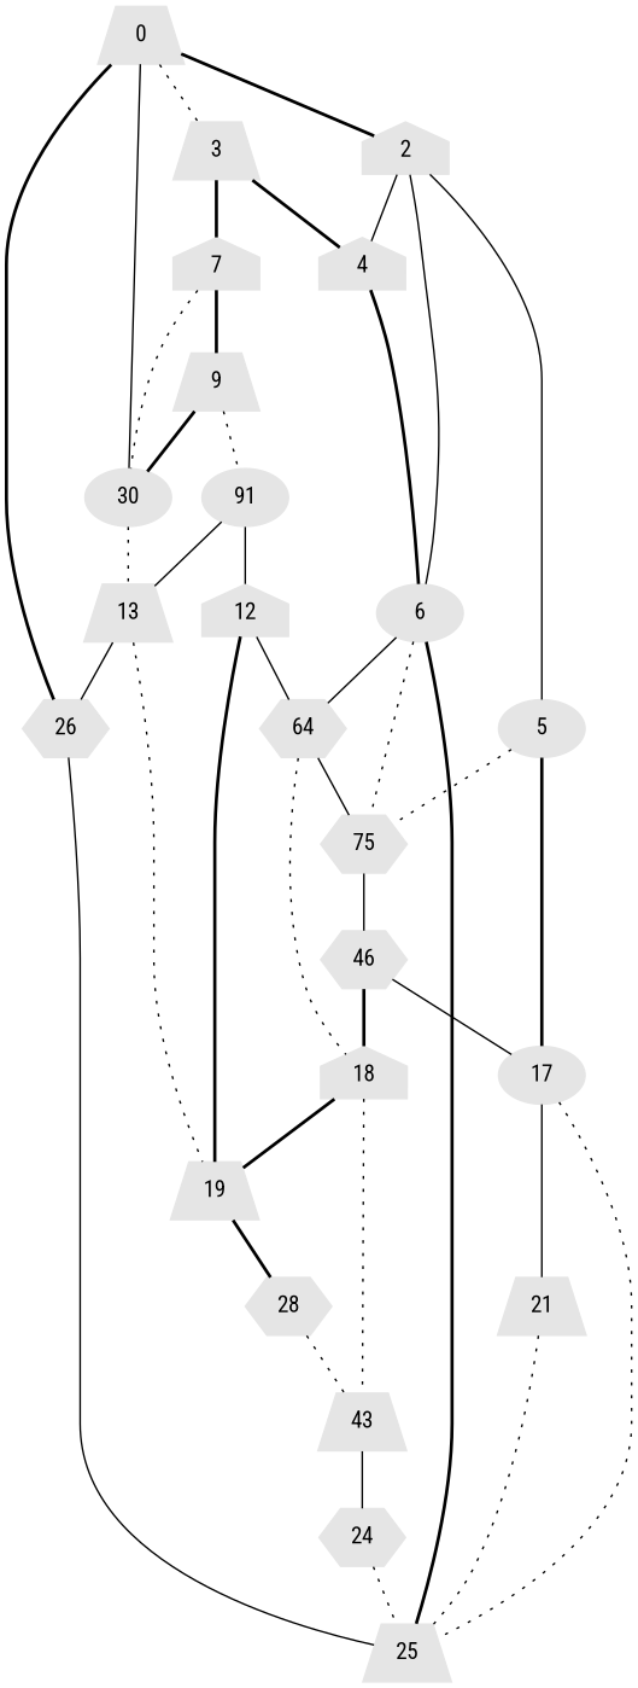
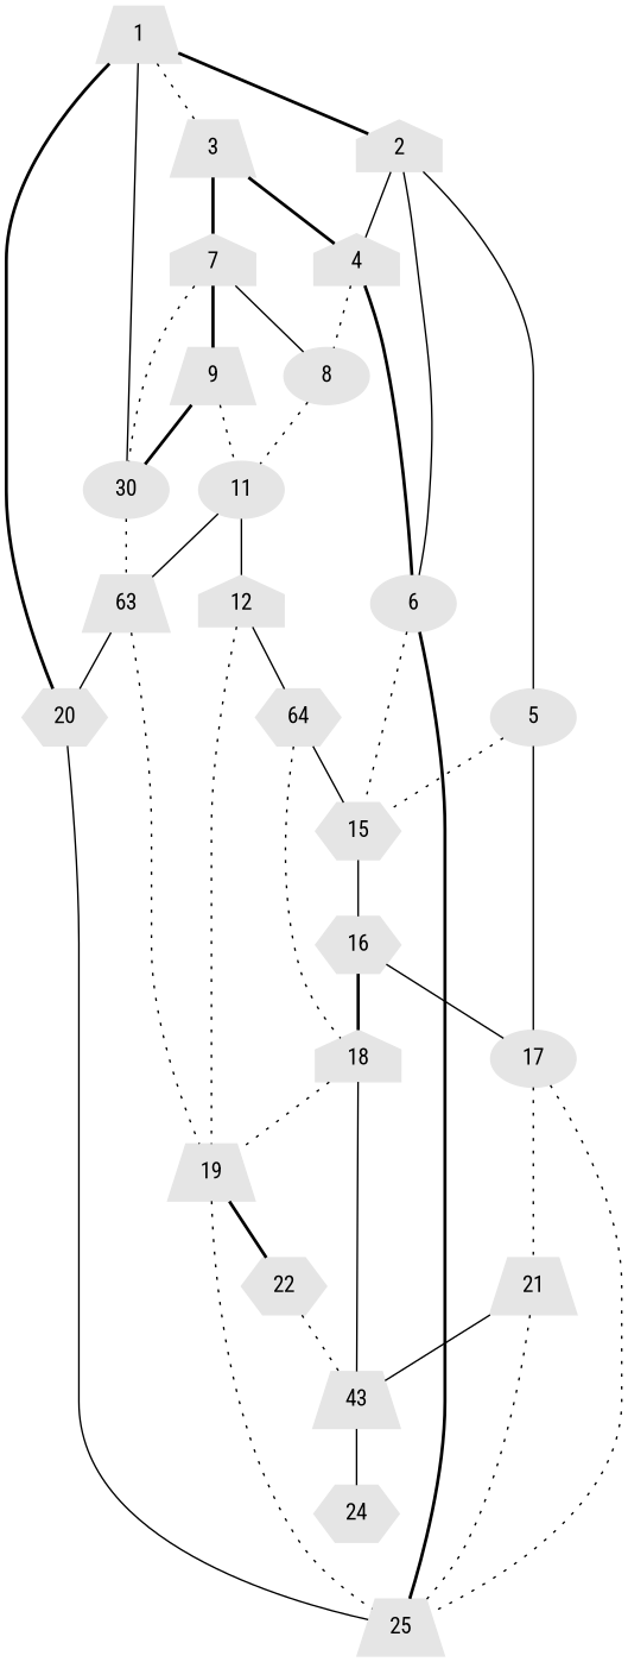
  graph {
    fontname="Roboto Condensed"
    node [color=gray90 fontname="Roboto Condensed" shape=trapezium style=filled]
    edge [fontname="Roboto Condensed" style=solid weight=1.0]
    2 [shape=house]
-   1 [label=0]
+   1
    3
    n4 [label=30 shape=ellipse]
-   20 [shape=hexagon label=26]
+   20 [shape=hexagon]
    4 [shape=house]
    5 [shape=ellipse]
    6 [shape=ellipse]
    7 [shape=house]
-   13
+   13 [label=63]
    25
-   15 [shape=hexagon label=75]
+   8 [shape=ellipse]
+   15 [shape=hexagon]
    17 [shape=ellipse]
    n15 [label=64 shape=hexagon]
    9
-   11 [shape=ellipse label=91]
-   16 [shape=hexagon label=46]
+   11 [shape=ellipse]
+   16 [shape=hexagon]
    21
    18 [shape=house]
    12 [shape=house]
    19
-   22 [shape=hexagon label=28]
+   22 [shape=hexagon]
    n24 [label=43]
    24 [shape=hexagon]
    2 -- 4
    2 -- 5
    2 -- 6
    1 -- 2 [style=bold]
    1 -- 3 [style=dotted]
    1 -- n4
    1 -- 20 [style=bold]
    3 -- 4 [style=bold]
    3 -- 7 [style=bold]
    n4 -- 13 [style=dotted]
    20 -- 25
    4 -- 6 [style=bold]
+   4 -- 8 [style=dotted]
    5 -- 15 [style=dotted]
-   5 -- 17 [style=bold]
+   5 -- 17
    6 -- 25 [style=bold]
    6 -- 15 [style=dotted]
-   6 -- n15
    7 -- n4 [style=dotted]
+   7 -- 8
    7 -- 9 [style=bold]
    13 -- 20
    13 -- 19 [style=dotted]
+   8 -- 11 [style=dotted]
    15 -- 16
    17 -- 25 [style=dotted]
-   17 -- 21
+   17 -- 21 [style=dotted]
    n15 -- 15
    n15 -- 18 [style=dotted]
    9 -- n4 [style=bold]
    9 -- 11 [style=dotted]
    11 -- 13
    11 -- 12
    16 -- 17
    16 -- 18 [style=bold]
    21 -- 25 [style=dotted]
-   18 -- 19 [style=bold]
-   18 -- n24 [style=dotted]
+   21 -- n24
+   18 -- 19 [style=dotted]
+   18 -- n24
    12 -- n15
-   12 -- 19 [style=bold]
+   12 -- 19 [style=dotted]
    19 -- 22 [style=bold]
    22 -- n24 [style=dotted]
    n24 -- 24
-   24 -- 25 [style=dotted]
+   19 -- 25 [style=dotted]
  }
